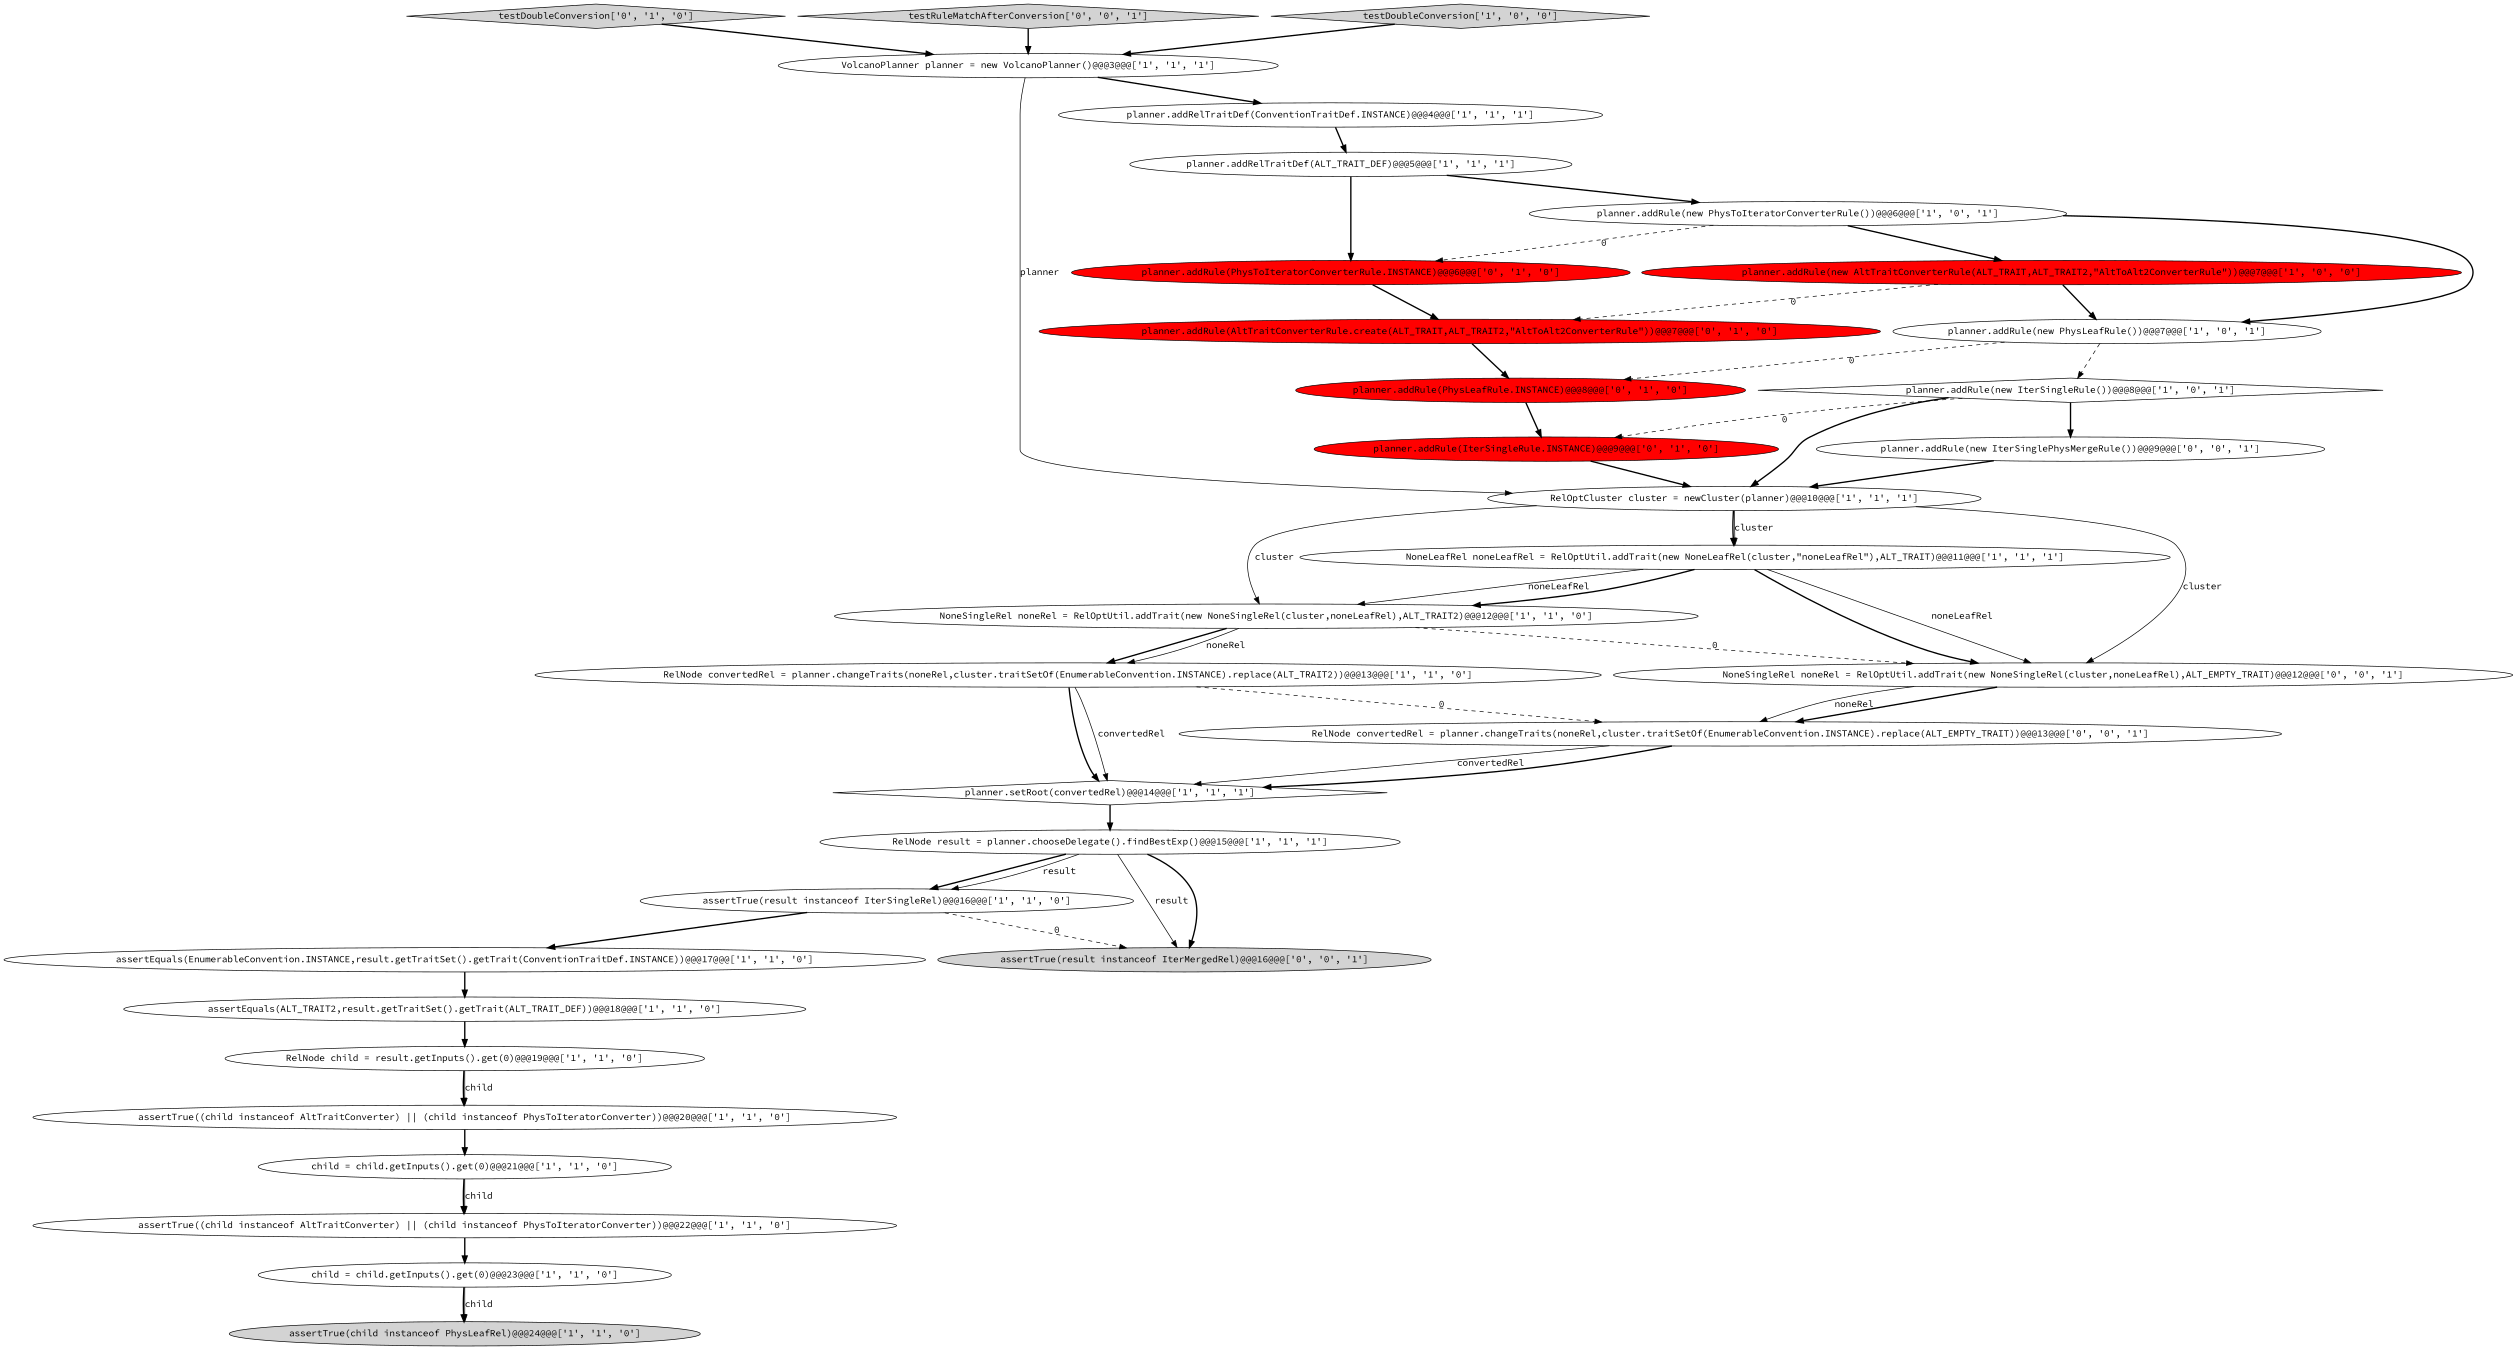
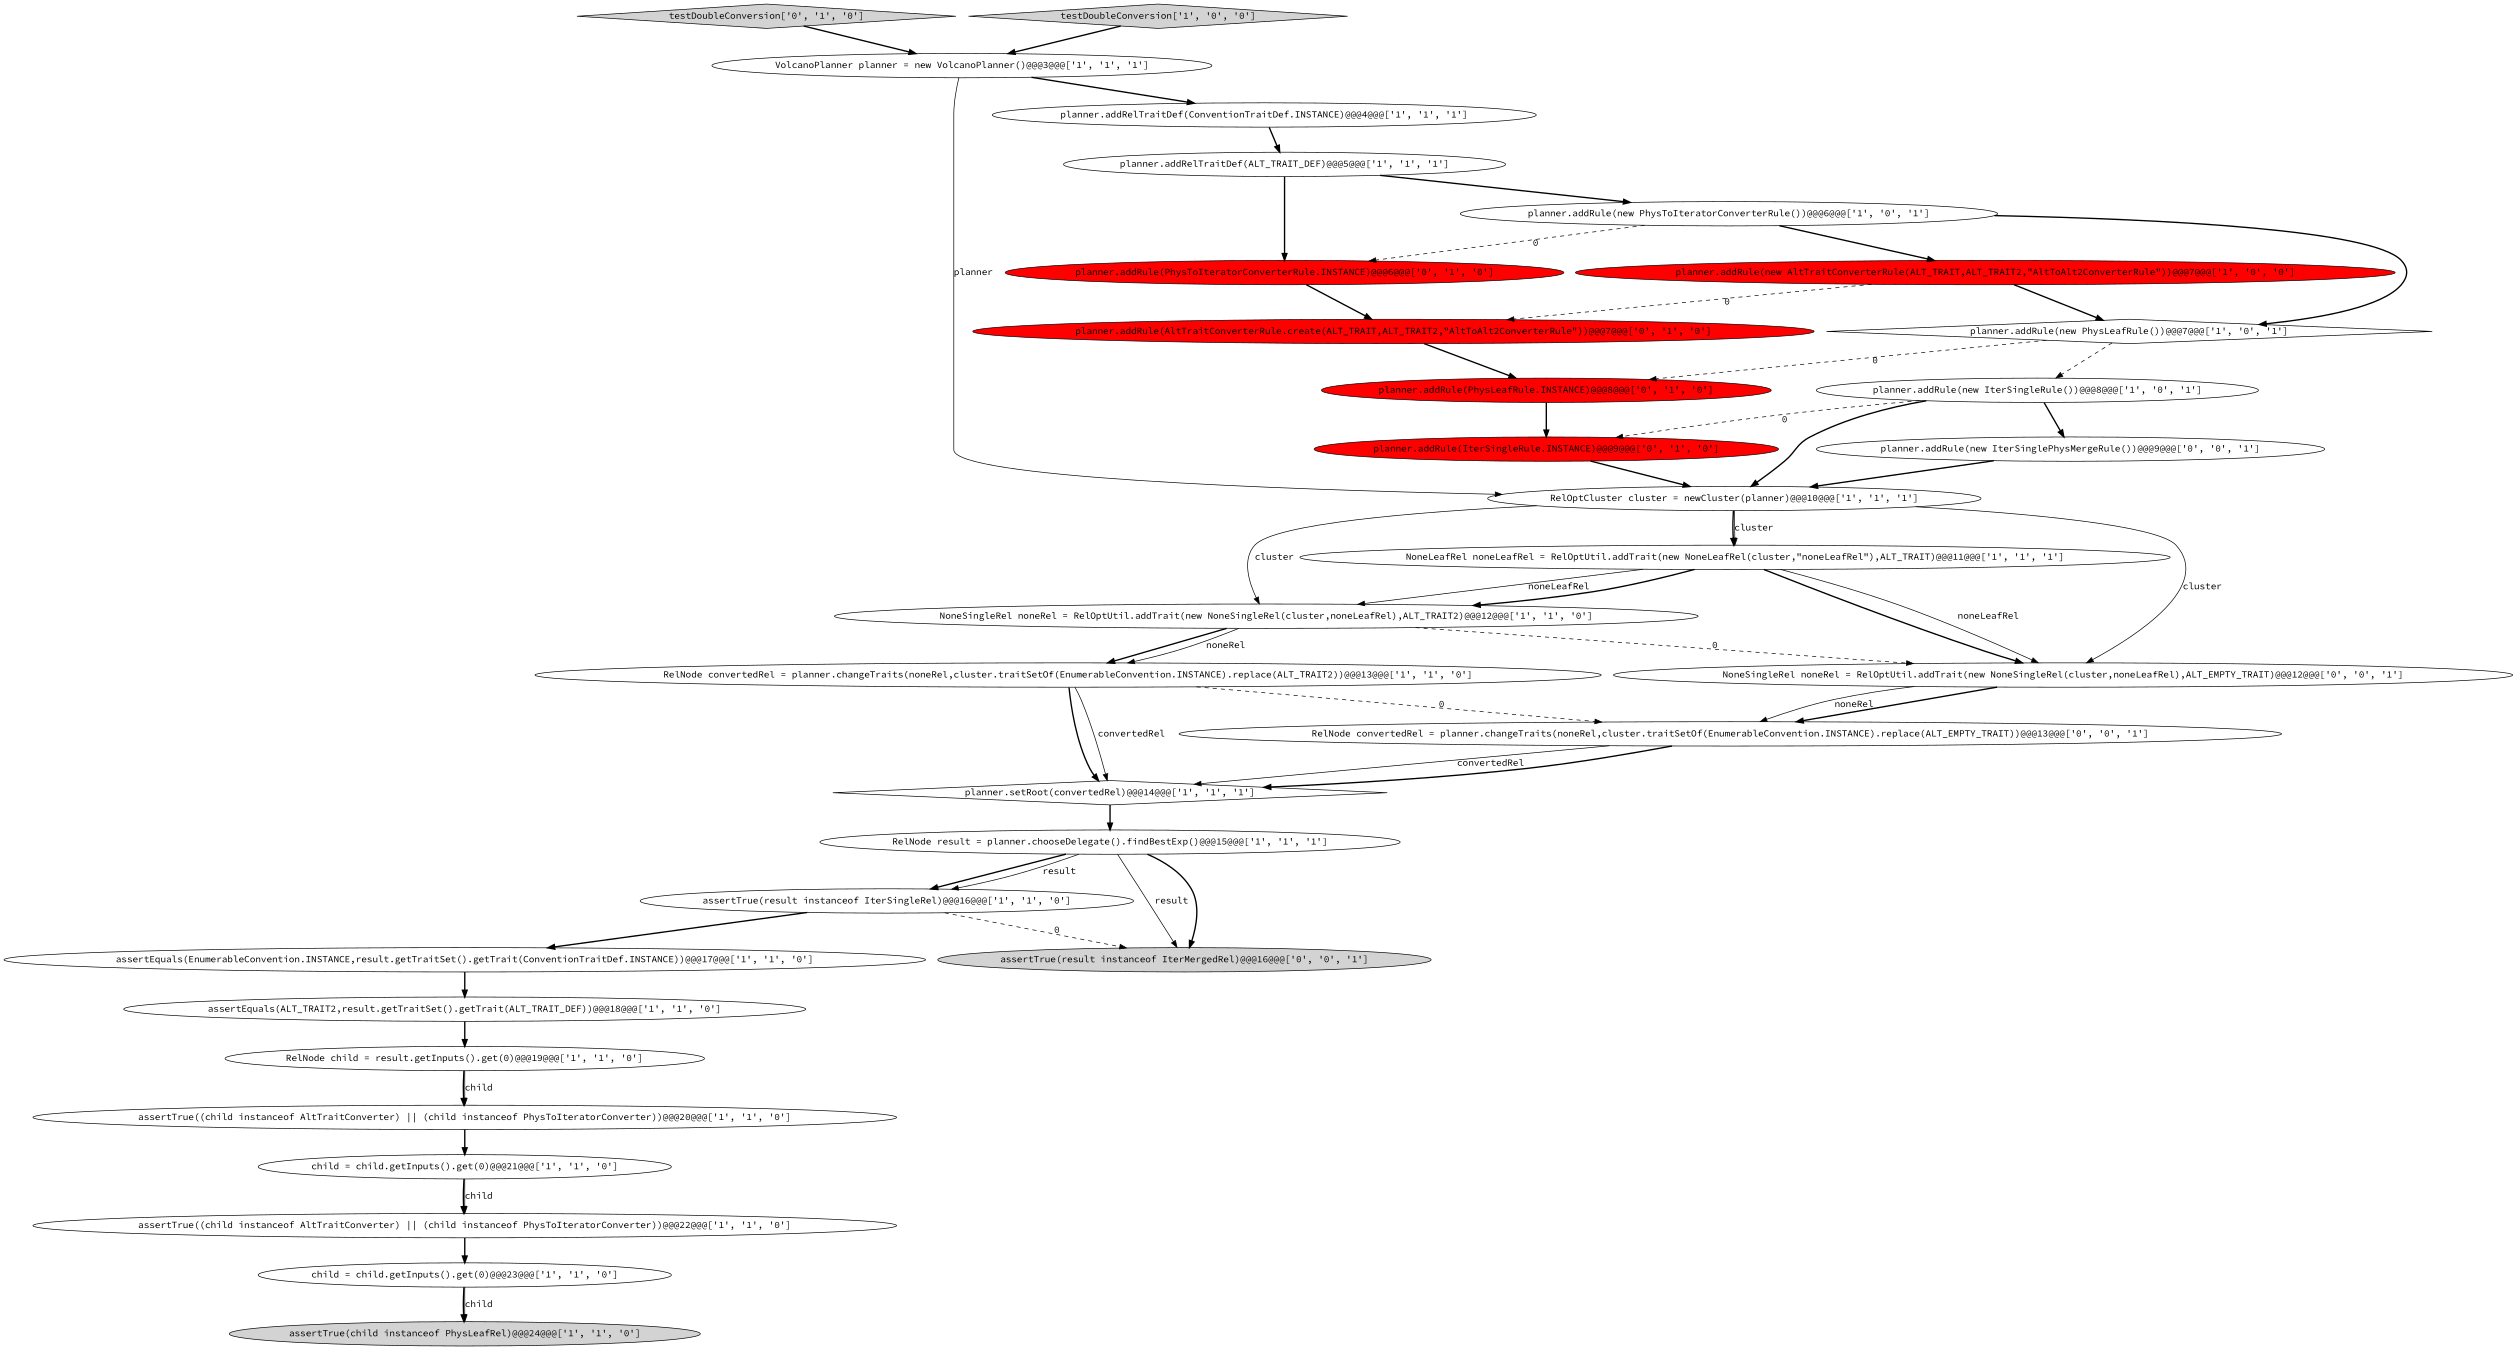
  digraph {
    fontname="Source Code Pro"
    node [fillcolor=white fontname="Source Code Pro" shape=ellipse style=filled]
    edge [fontname="Source Code Pro" style=bold]
    n1 [label="assertTrue((child instanceof AltTraitConverter) || (child instanceof PhysToIteratorConverter))@@@22@@@['1', '1', '0']"]
    n2 [label="child = child.getInputs().get(0)@@@23@@@['1', '1', '0']"]
    n3 [fillcolor=lightgray label="assertTrue(child instanceof PhysLeafRel)@@@24@@@['1', '1', '0']"]
    n4 [fillcolor=lightgray label="testDoubleConversion['0', '1', '0']" shape=diamond]
    n5 [label="VolcanoPlanner planner = new VolcanoPlanner()@@@3@@@['1', '1', '1']"]
    n6 [label="planner.addRelTraitDef(ConventionTraitDef.INSTANCE)@@@4@@@['1', '1', '1']"]
    n7 [label="RelOptCluster cluster = newCluster(planner)@@@10@@@['1', '1', '1']"]
    n8 [label="NoneLeafRel noneLeafRel = RelOptUtil.addTrait(new NoneLeafRel(cluster,\"noneLeafRel\"),ALT_TRAIT)@@@11@@@['1', '1', '1']"]
    n9 [label="NoneSingleRel noneRel = RelOptUtil.addTrait(new NoneSingleRel(cluster,noneLeafRel),ALT_TRAIT2)@@@12@@@['1', '1', '0']"]
    n10 [label="NoneSingleRel noneRel = RelOptUtil.addTrait(new NoneSingleRel(cluster,noneLeafRel),ALT_EMPTY_TRAIT)@@@12@@@['0', '0', '1']"]
    n11 [label="RelNode convertedRel = planner.changeTraits(noneRel,cluster.traitSetOf(EnumerableConvention.INSTANCE).replace(ALT_TRAIT2))@@@13@@@['1', '1', '0']"]
    n12 [label="RelNode convertedRel = planner.changeTraits(noneRel,cluster.traitSetOf(EnumerableConvention.INSTANCE).replace(ALT_EMPTY_TRAIT))@@@13@@@['0', '0', '1']"]
    n13 [fillcolor=red label="planner.addRule(new AltTraitConverterRule(ALT_TRAIT,ALT_TRAIT2,\"AltToAlt2ConverterRule\"))@@@7@@@['1', '0', '0']"]
-   n14 [label="planner.addRule(new PhysLeafRule())@@@7@@@['1', '0', '1']"]
+   n14 [label="planner.addRule(new PhysLeafRule())@@@7@@@['1', '0', '1']" shape=diamond]
    n15 [fillcolor=red label="planner.addRule(AltTraitConverterRule.create(ALT_TRAIT,ALT_TRAIT2,\"AltToAlt2ConverterRule\"))@@@7@@@['0', '1', '0']"]
-   n16 [label="planner.addRule(new IterSingleRule())@@@8@@@['1', '0', '1']" shape=diamond]
+   n16 [label="planner.addRule(new IterSingleRule())@@@8@@@['1', '0', '1']"]
    n17 [fillcolor=red label="planner.addRule(PhysLeafRule.INSTANCE)@@@8@@@['0', '1', '0']"]
    n18 [label="planner.setRoot(convertedRel)@@@14@@@['1', '1', '1']" shape=diamond]
    n19 [label="RelNode result = planner.chooseDelegate().findBestExp()@@@15@@@['1', '1', '1']"]
    n20 [fillcolor=lightgray label="assertTrue(result instanceof IterMergedRel)@@@16@@@['0', '0', '1']"]
    n21 [label="assertTrue(result instanceof IterSingleRel)@@@16@@@['1', '1', '0']"]
    n22 [label="planner.addRelTraitDef(ALT_TRAIT_DEF)@@@5@@@['1', '1', '1']"]
    n23 [label="planner.addRule(new IterSinglePhysMergeRule())@@@9@@@['0', '0', '1']"]
    n24 [fillcolor=red label="planner.addRule(IterSingleRule.INSTANCE)@@@9@@@['0', '1', '0']"]
    n25 [label="assertTrue((child instanceof AltTraitConverter) || (child instanceof PhysToIteratorConverter))@@@20@@@['1', '1', '0']"]
    n26 [label="child = child.getInputs().get(0)@@@21@@@['1', '1', '0']"]
-   n27 [fillcolor=lightgray label="testRuleMatchAfterConversion['0', '0', '1']" shape=diamond]
    n28 [fillcolor=red label="planner.addRule(PhysToIteratorConverterRule.INSTANCE)@@@6@@@['0', '1', '0']"]
    n29 [label="planner.addRule(new PhysToIteratorConverterRule())@@@6@@@['1', '0', '1']"]
    n30 [label="assertEquals(EnumerableConvention.INSTANCE,result.getTraitSet().getTrait(ConventionTraitDef.INSTANCE))@@@17@@@['1', '1', '0']"]
    n31 [label="assertEquals(ALT_TRAIT2,result.getTraitSet().getTrait(ALT_TRAIT_DEF))@@@18@@@['1', '1', '0']"]
    n32 [label="RelNode child = result.getInputs().get(0)@@@19@@@['1', '1', '0']"]
    n33 [fillcolor=lightgray label="testDoubleConversion['1', '0', '0']" shape=diamond]
    n1 -> n2
    n2 -> n3
    n2 -> n3 [label=child style=solid]
    n4 -> n5
    n5 -> n6
    n5 -> n7 [label=planner style=solid]
    n6 -> n22
    n7 -> n8
    n7 -> n8 [label=cluster style=solid]
    n7 -> n9 [label=cluster style=solid]
    n7 -> n10 [label=cluster style=solid]
    n8 -> n9 [label=noneLeafRel style=solid]
    n8 -> n9
    n8 -> n10
    n8 -> n10 [label=noneLeafRel style=solid]
    n9 -> n10 [label=0 style=dashed]
    n9 -> n11
    n9 -> n11 [label=noneRel style=solid]
    n10 -> n12
    n10 -> n12 [label=noneRel style=solid]
    n11 -> n12 [label=0 style=dashed]
    n11 -> n18
    n11 -> n18 [label=convertedRel style=solid]
    n12 -> n18 [label=convertedRel style=solid]
    n12 -> n18
    n13 -> n14
    n13 -> n15 [label=0 style=dashed]
    n14 -> n16 [style=dashed]
    n14 -> n17 [label=0 style=dashed]
    n15 -> n17
    n16 -> n7
    n16 -> n23
    n16 -> n24 [label=0 style=dashed]
    n17 -> n24
    n18 -> n19
    n19 -> n20 [label=result style=solid]
    n19 -> n20
    n19 -> n21
    n19 -> n21 [label=result style=solid]
    n21 -> n20 [label=0 style=dashed]
    n21 -> n30
    n22 -> n28
    n22 -> n29
    n23 -> n7
    n24 -> n7
    n25 -> n26
    n26 -> n1
    n26 -> n1 [label=child style=solid]
-   n27 -> n5
    n28 -> n15
    n29 -> n13
    n29 -> n14
    n29 -> n28 [label=0 style=dashed]
    n30 -> n31
    n31 -> n32
    n32 -> n25
    n32 -> n25 [label=child style=solid]
    n33 -> n5
  }
